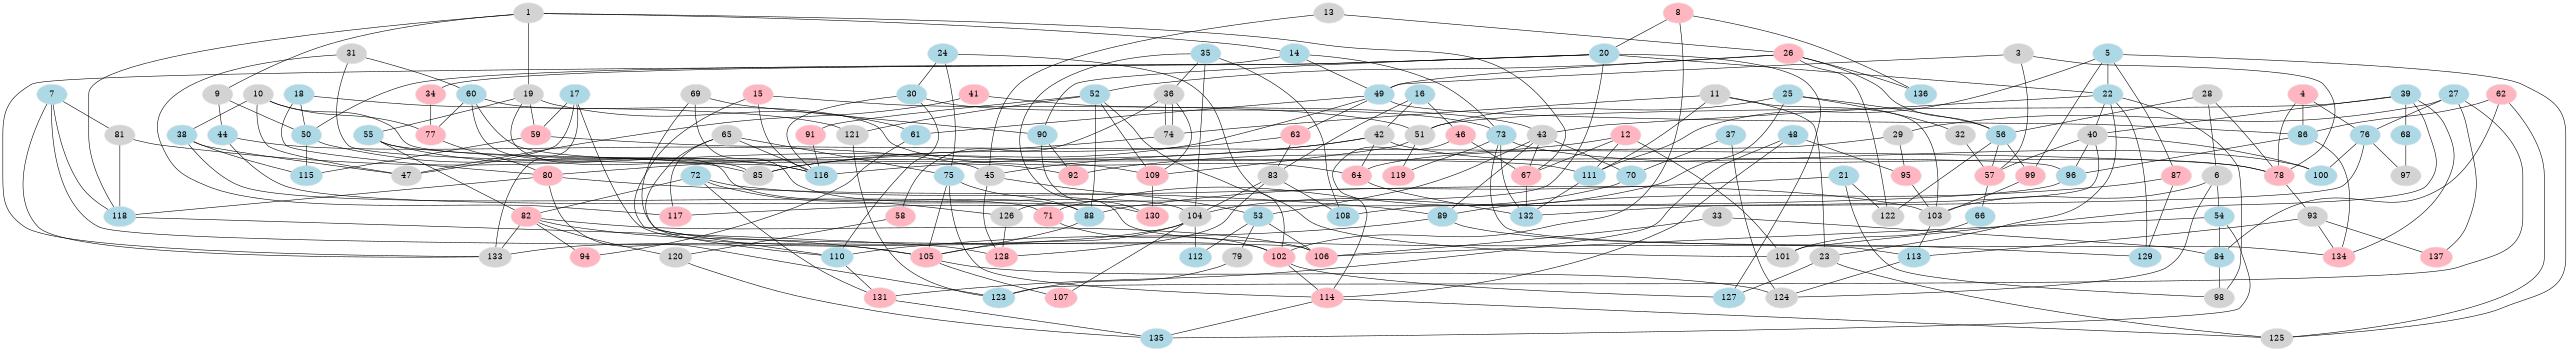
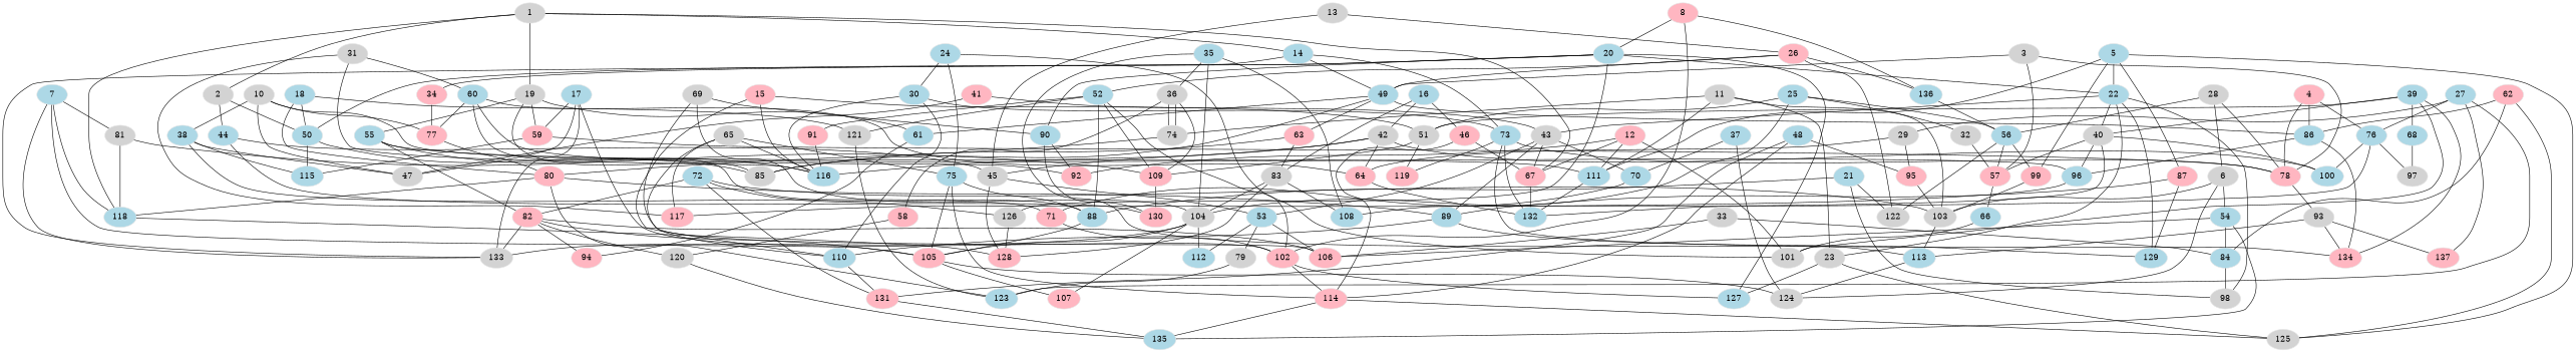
  graph {
    node [color=gray90 fillcolor=lightblue style=filled]
    1 [fillcolor=lightgrey]
-   2 [fillcolor=lightgrey label=9]
+   2 [fillcolor=lightgrey]
    14
    19 [fillcolor=lightgrey]
    67 [fillcolor=lightpink]
    118
    44
    50
    49
    133 [fillcolor=lightgrey]
    73
    59 [fillcolor=lightpink]
    55
    61
    85 [fillcolor=lightgrey]
    132
    128 [fillcolor=lightpink]
    45 [fillcolor=lightgrey]
    130 [fillcolor=lightpink]
    115
    3 [fillcolor=lightgrey]
    57 [fillcolor=lightpink]
    78 [fillcolor=lightpink]
    86
    63 [fillcolor=lightpink]
    66
    93 [fillcolor=lightgrey]
    4 [fillcolor=lightpink]
    76
    100
    97 [fillcolor=lightgrey]
    96
    134 [fillcolor=lightpink]
    5
    22
    87 [fillcolor=lightpink]
    99 [fillcolor=lightpink]
    111
    125 [fillcolor=lightgrey]
    23 [fillcolor=lightgrey]
    98 [fillcolor=lightgrey]
    40 [fillcolor=lightgrey]
    43 [fillcolor=lightgrey]
    129
    89
    103 [fillcolor=lightgrey]
    6 [fillcolor=lightgrey]
    54
    124 [fillcolor=lightgrey]
    84
    106 [fillcolor=lightpink]
    135
    113
    7
    81 [fillcolor=lightgrey]
    105 [fillcolor=lightpink]
    109 [fillcolor=lightpink]
    107 [fillcolor=lightpink]
    8 [fillcolor=lightpink]
    20
    102 [fillcolor=lightpink]
    136
    126 [fillcolor=lightgrey]
    34 [fillcolor=lightpink]
    90
    127
    114 [fillcolor=lightpink]
    42 [fillcolor=lightgrey]
    116
    64 [fillcolor=lightpink]
    10 [fillcolor=lightgrey]
    38
    47 [fillcolor=lightgrey]
    77 [fillcolor=lightpink]
    71 [fillcolor=lightpink]
    80 [fillcolor=lightpink]
    117 [fillcolor=lightpink]
    11 [fillcolor=lightgrey]
    74 [fillcolor=lightgrey]
    12 [fillcolor=lightpink]
    92 [fillcolor=lightpink]
    101 [fillcolor=lightgrey]
    13 [fillcolor=lightgrey]
    26 [fillcolor=lightpink]
    122 [fillcolor=lightgrey]
    56
    52
    53
    119 [fillcolor=lightpink]
    15 [fillcolor=lightpink]
    51 [fillcolor=lightgrey]
    110
    131 [fillcolor=lightpink]
    16
    46 [fillcolor=lightpink]
    83 [fillcolor=lightgrey]
    104 [fillcolor=lightgrey]
    108
    17
    18
    121 [fillcolor=lightgrey]
    123
    82 [fillcolor=lightpink]
    94 [fillcolor=lightpink]
    21
    88
    70
    24
    30
    75
    25
    32 [fillcolor=lightgrey]
    112
    91 [fillcolor=lightpink]
    27
    29 [fillcolor=lightgrey]
    137 [fillcolor=lightpink]
    95 [fillcolor=lightpink]
    28 [fillcolor=lightgrey]
    31 [fillcolor=lightgrey]
    60
    33 [fillcolor=lightgrey]
    35
    36 [fillcolor=lightgrey]
    58 [fillcolor=lightpink]
    120 [fillcolor=lightgrey]
    37
    39
    68
    41 [fillcolor=lightpink]
    79 [fillcolor=lightgrey]
    48
    62 [fillcolor=lightpink]
    65 [fillcolor=lightgrey]
    69 [fillcolor=lightgrey]
    72
    1 -- 2
    1 -- 14
    1 -- 19
    1 -- 67
    1 -- 118
    2 -- 44
    2 -- 50
    14 -- 49
    14 -- 133
    14 -- 73
    19 -- 59
    19 -- 55
    19 -- 61
    19 -- 85
    67 -- 132
    118 -- 128
    44 -- 45
    44 -- 130
    50 -- 85
    50 -- 115
    49 -- 61
    49 -- 85
    49 -- 86
    49 -- 63
    73 -- 132
    73 -- 78
    73 -- 134
    73 -- 119
    59 -- 115
    59 -- 78
    55 -- 111
    55 -- 116
    55 -- 82
    61 -- 94
    45 -- 128
    45 -- 53
    3 -- 49
    3 -- 57
    3 -- 78
    57 -- 66
    78 -- 93
    86 -- 96
    86 -- 134
    63 -- 85
    63 -- 83
    66 -- 101
    93 -- 134
    93 -- 113
    93 -- 137
    4 -- 78
    4 -- 86
    4 -- 76
    76 -- 132
    76 -- 100
    76 -- 97
    96 -- 117
    5 -- 22
    5 -- 87
    5 -- 99
    5 -- 111
    5 -- 125
    22 -- 23
    22 -- 98
    22 -- 40
    22 -- 43
    22 -- 129
    87 -- 129
    87 -- 89
    99 -- 103
    111 -- 132
    23 -- 125
    23 -- 127
    40 -- 57
    40 -- 100
    40 -- 96
    40 -- 108
    43 -- 67
    43 -- 89
    43 -- 53
    43 -- 70
    89 -- 129
    89 -- 110
    103 -- 113
    6 -- 103
    6 -- 54
    6 -- 124
    54 -- 84
    54 -- 106
    54 -- 135
    84 -- 98
    113 -- 124
    7 -- 118
    7 -- 133
    7 -- 81
    7 -- 105
    81 -- 118
    81 -- 109
    105 -- 124
    105 -- 107
    109 -- 130
    8 -- 20
    8 -- 102
    8 -- 136
    20 -- 50
    20 -- 22
    20 -- 126
    20 -- 34
    20 -- 90
    20 -- 127
    102 -- 127
    102 -- 114
    126 -- 128
    34 -- 77
    90 -- 130
    90 -- 92
    114 -- 125
    114 -- 135
    42 -- 45
    42 -- 100
    42 -- 116
    42 -- 64
    64 -- 132
    10 -- 96
    10 -- 38
    10 -- 47
    10 -- 77
    38 -- 115
    38 -- 47
    38 -- 71
    77 -- 80
    71 -- 102
    80 -- 118
    80 -- 89
    80 -- 123
    11 -- 111
    11 -- 23
    11 -- 103
    11 -- 74
    74 -- 80
    12 -- 67
    12 -- 111
    12 -- 92
    12 -- 101
    13 -- 45
    13 -- 26
    26 -- 49
    26 -- 136
    26 -- 122
-   26 -- 56
+   136 -- 56
    26 -- 52
    56 -- 57
    56 -- 99
    56 -- 122
    52 -- 109
    52 -- 102
    52 -- 121
    52 -- 88
    52 -- 91
    53 -- 106
    53 -- 112
    53 -- 79
    15 -- 116
    15 -- 51
    15 -- 110
    51 -- 109
    51 -- 119
    110 -- 131
    131 -- 135
    16 -- 42
    16 -- 46
    16 -- 83
    46 -- 67
    46 -- 114
    83 -- 128
    83 -- 104
    83 -- 108
    104 -- 133
    104 -- 105
    104 -- 107
    104 -- 112
    17 -- 133
    17 -- 59
    17 -- 102
    17 -- 47
    18 -- 50
    18 -- 80
    18 -- 121
    121 -- 123
    82 -- 133
    82 -- 106
    82 -- 105
    82 -- 94
    82 -- 120
    21 -- 98
    21 -- 122
    21 -- 88
    88 -- 105
    70 -- 71
    24 -- 101
    24 -- 30
    24 -- 75
    30 -- 73
    30 -- 116
    30 -- 110
    75 -- 105
    75 -- 114
    75 -- 88
    25 -- 56
    25 -- 51
    25 -- 104
    25 -- 32
    32 -- 57
    91 -- 116
    27 -- 76
    27 -- 123
    27 -- 29
    27 -- 137
    29 -- 64
    29 -- 95
    95 -- 103
    28 -- 78
    28 -- 6
    28 -- 56
    31 -- 116
    31 -- 117
    31 -- 60
    60 -- 64
    60 -- 77
    60 -- 92
    60 -- 88
    33 -- 84
    33 -- 106
    35 -- 113
    35 -- 104
    35 -- 108
    35 -- 36
    36 -- 109
    36 -- 74
    36 -- 74
    36 -- 58
    58 -- 120
    120 -- 135
    37 -- 124
    37 -- 70
    39 -- 134
    39 -- 40
    39 -- 101
    39 -- 51
    39 -- 68
    68 -- 97
    41 -- 43
    41 -- 47
    79 -- 123
    48 -- 114
    48 -- 131
    48 -- 95
    62 -- 86
    62 -- 125
    62 -- 84
    65 -- 116
    65 -- 117
    65 -- 110
    65 -- 75
    69 -- 106
    69 -- 90
    69 -- 104
    72 -- 103
    72 -- 126
    72 -- 131
    72 -- 82
  }
